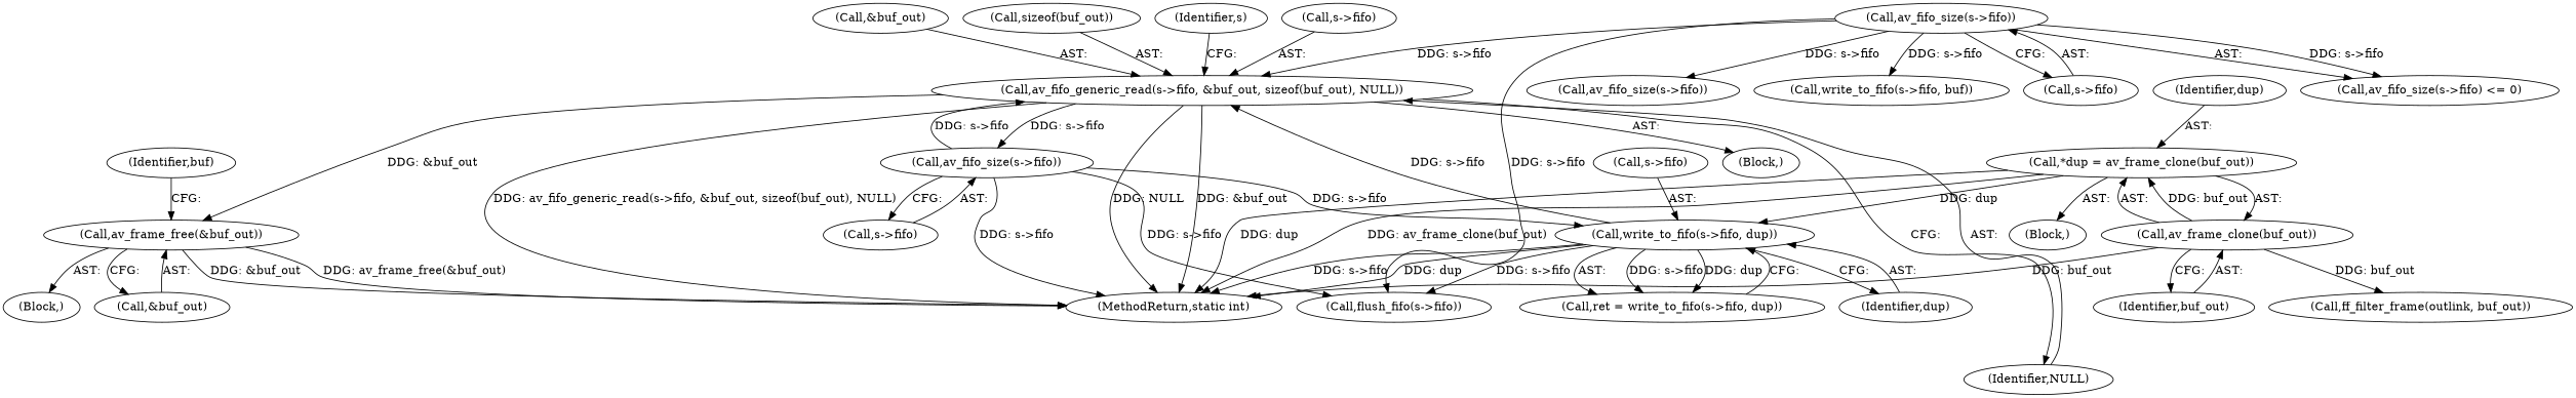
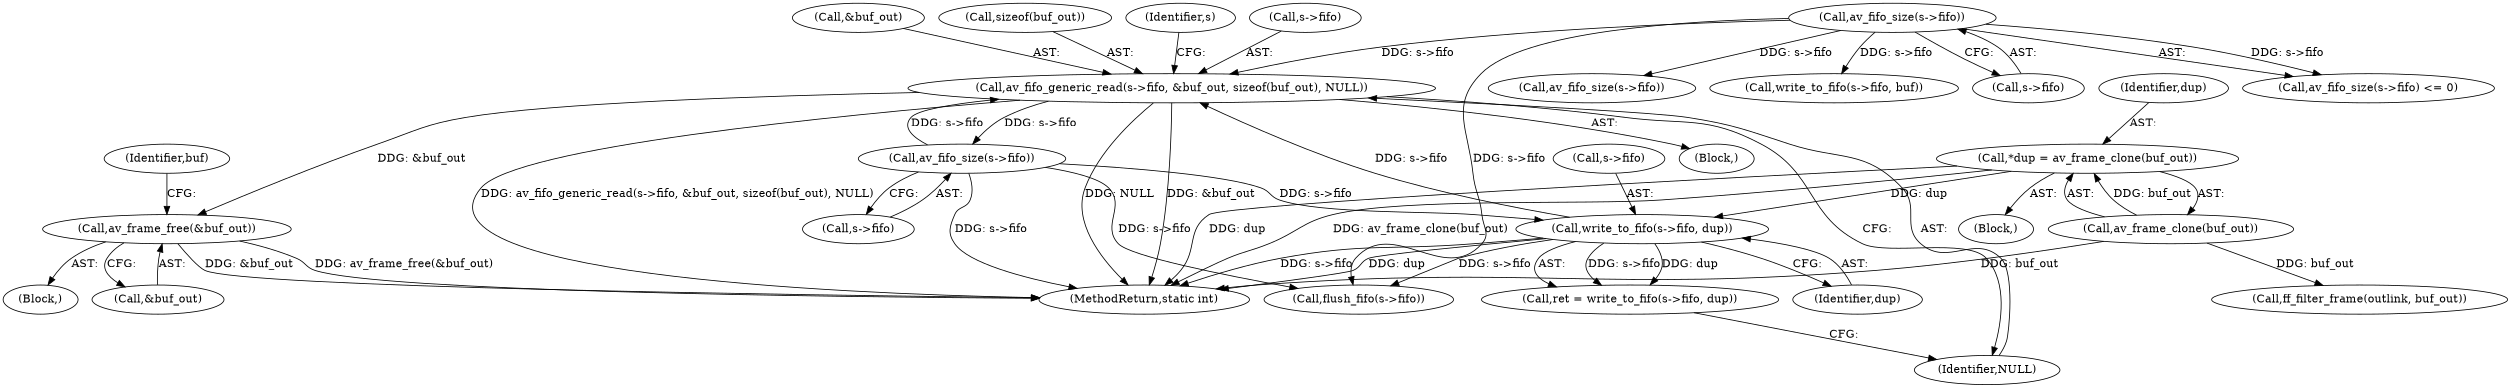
  digraph {
    n1 [label="(Call,av_frame_free(&buf_out))"]
    n2 [label="(MethodReturn,static int)"]
    n3 [label="(Block,)"]
    n4 [label="(Call,&buf_out)"]
    n5 [label="(Call,av_fifo_generic_read(s->fifo, &buf_out, sizeof(buf_out), NULL))"]
    n6 [label="(Call,av_fifo_size(s->fifo))"]
    n7 [label="(Identifier,NULL)"]
    n8 [label="(Block,)"]
    n9 [label="(Call,write_to_fifo(s->fifo, dup))"]
    n10 [label="(Call,s->fifo)"]
    n11 [label="(Call,flush_fifo(s->fifo))"]
    n12 [label="(Identifier,dup)"]
    n13 [label="(Call,ret = write_to_fifo(s->fifo, dup))"]
    n14 [label="(Call,*dup = av_frame_clone(buf_out))"]
    n15 [label="(Call,av_frame_clone(buf_out))"]
    n16 [label="(Block,)"]
    n17 [label="(Call,ff_filter_frame(outlink, buf_out))"]
-   n18 [label="(Identifier,buf_out)"]
    n19 [label="(Call,av_fifo_size(s->fifo))"]
    n20 [label="(Call,av_fifo_size(s->fifo) <= 0)"]
    n21 [label="(Call,av_fifo_size(s->fifo))"]
    n22 [label="(Call,write_to_fifo(s->fifo, buf))"]
    n23 [label="(Call,s->fifo)"]
    n24 [label="(Identifier,buf)"]
    n25 [label="(Identifier,dup)"]
    n26 [label="(Identifier,s)"]
    n27 [label="(Call,s->fifo)"]
    n28 [label="(Call,s->fifo)"]
    n29 [label="(Call,&buf_out)"]
    n30 [label="(Call,sizeof(buf_out))"]
    n1 -> n2 [label="DDG: av_frame_free(&buf_out)"]
    n1 -> n2 [label="DDG: &buf_out"]
    n1 -> n3 [label="AST: "]
    n1 -> n4 [label="CFG: "]
    n4 -> n1 [label="AST: "]
    n5 -> n1 [label="DDG: &buf_out"]
    n5 -> n2 [label="DDG: NULL"]
    n5 -> n2 [label="DDG: av_fifo_generic_read(s->fifo, &buf_out, sizeof(buf_out), NULL)"]
    n5 -> n2 [label="DDG: &buf_out"]
    n5 -> n6 [label="DDG: s->fifo"]
    n5 -> n7 [label="CFG: "]
    n5 -> n8 [label="AST: "]
    n6 -> n2 [label="DDG: s->fifo"]
    n6 -> n5 [label="DDG: s->fifo"]
    n6 -> n9 [label="DDG: s->fifo"]
    n6 -> n10 [label="CFG: "]
    n6 -> n11 [label="DDG: s->fifo"]
    n7 -> n5 [label="AST: "]
    n9 -> n2 [label="DDG: s->fifo"]
    n9 -> n2 [label="DDG: dup"]
    n9 -> n5 [label="DDG: s->fifo"]
    n9 -> n11 [label="DDG: s->fifo"]
    n9 -> n12 [label="CFG: "]
    n9 -> n13 [label="AST: "]
    n9 -> n13 [label="DDG: s->fifo"]
    n9 -> n13 [label="DDG: dup"]
    n10 -> n6 [label="AST: "]
    n12 -> n9 [label="AST: "]
-   n13 -> n9 [label="CFG: "]
+   n13 -> n7 [label="CFG: "]
    n14 -> n2 [label="DDG: av_frame_clone(buf_out)"]
    n14 -> n2 [label="DDG: dup"]
    n14 -> n9 [label="DDG: dup"]
    n14 -> n15 [label="AST: "]
    n14 -> n16 [label="AST: "]
    n15 -> n2 [label="DDG: buf_out"]
    n15 -> n14 [label="AST: "]
    n15 -> n14 [label="DDG: buf_out"]
    n15 -> n17 [label="DDG: buf_out"]
-   n15 -> n18 [label="CFG: "]
-   n18 -> n15 [label="AST: "]
    n19 -> n5 [label="DDG: s->fifo"]
    n19 -> n11 [label="DDG: s->fifo"]
    n19 -> n20 [label="AST: "]
    n19 -> n20 [label="DDG: s->fifo"]
    n19 -> n21 [label="DDG: s->fifo"]
    n19 -> n22 [label="DDG: s->fifo"]
    n19 -> n23 [label="CFG: "]
    n23 -> n19 [label="AST: "]
    n24 -> n1 [label="CFG: "]
    n25 -> n14 [label="AST: "]
    n26 -> n5 [label="CFG: "]
    n27 -> n5 [label="AST: "]
    n28 -> n9 [label="AST: "]
    n29 -> n5 [label="AST: "]
    n30 -> n5 [label="AST: "]
  }
